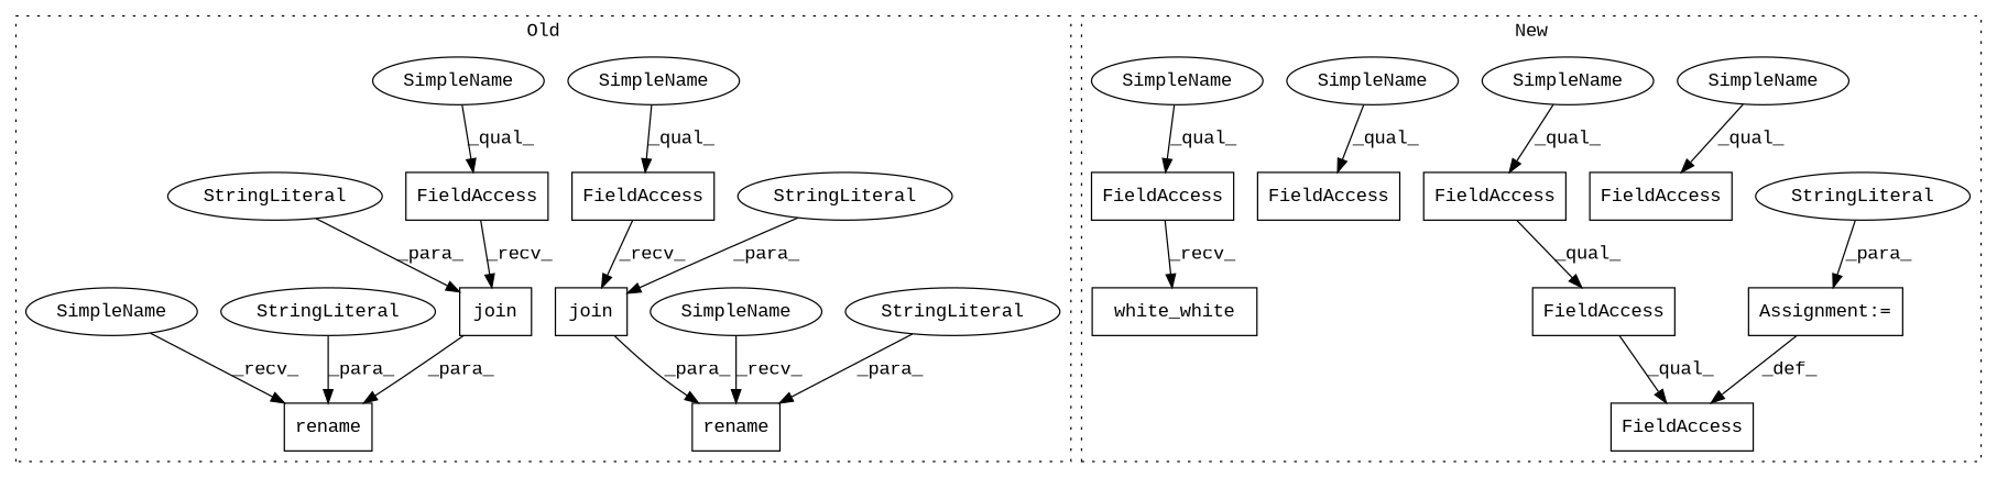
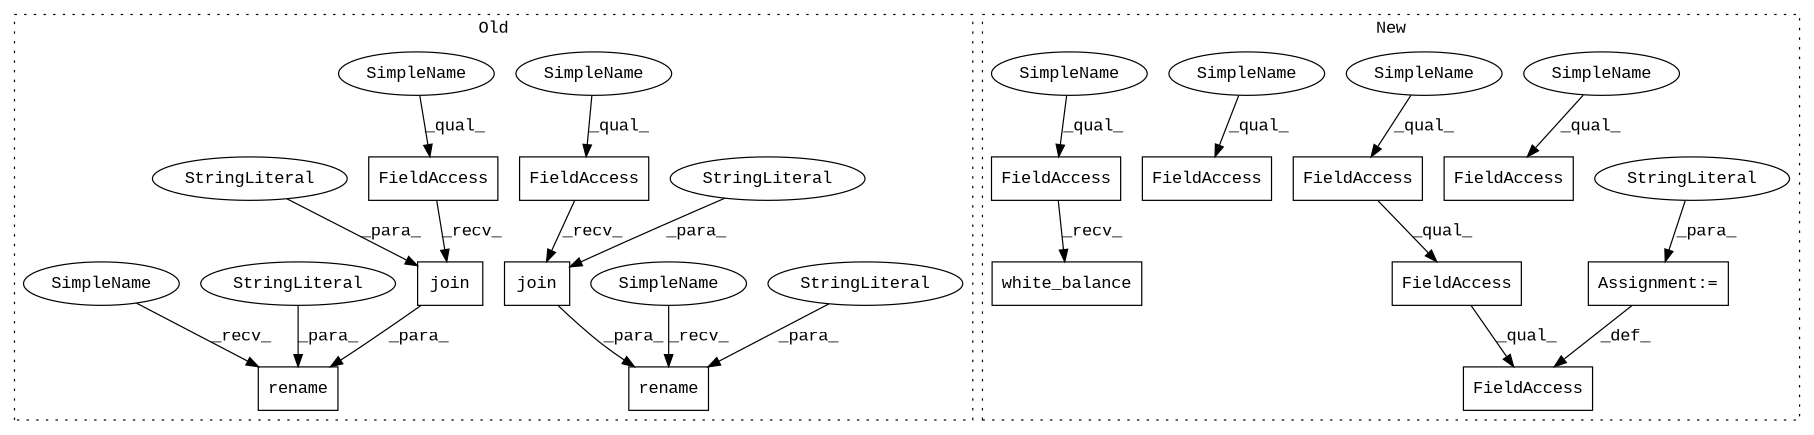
  digraph {
    fontname="Liberation Mono"
    node [a=22 l=7 s=72137 shape=box fontname="Liberation Mono"]
    edge [fontname="Liberation Mono"]
    n1 [a=32 l="5,1" label=join s="78642,78681"]
    n2 [a=32 l="7,1" label=rename s="78602,78682"]
    n3 [label=FieldAccess s=78634]
    n4 [a=32 l="7,1" label=rename s="78692,78764"]
    n5 [label=FieldAccess s=78720]
    n6 [a=32 l="5,1" label=join s="78728,78763"]
    n7 [a=45 l=20 label=StringLiteral s=78699 shape=ellipse]
    n8 [a=45 l=24 label=StringLiteral s=78609 shape=ellipse]
    n9 [a=45 l=20 label=StringLiteral s=78743 shape=ellipse]
    n10 [a=45 l=24 label=StringLiteral s=78657 shape=ellipse]
    n11 [a=42 l=2 label=SimpleName s=78599 shape=ellipse]
    n12 [a=42 l=2 label=SimpleName s=78689 shape=ellipse]
    n13 [a=42 l=2 label=SimpleName s=78720 shape=ellipse]
    n14 [a=42 l=2 label=SimpleName s=78634 shape=ellipse]
-   n15 [a=32 l="14,2" label=white_white s="72545,72613"]
+   n15 [a=32 l="14,2" label=white_balance s="72545,72613"]
    n16 [l=15 label=FieldAccess s=72529]
    n17 [l=15 label=FieldAccess]
    n18 [l=22 label=FieldAccess]
    n19 [l=28 label=FieldAccess]
    n20 [l=15 label=FieldAccess s=72323]
    n21 [l=15 label=FieldAccess s=72181]
    n22 [a=7 l=1 label="Assignment:=" s=72165]
    n23 [a=45 label=StringLiteral s=72166 shape=ellipse]
    n24 [a=42 label=SimpleName s=72181 shape=ellipse]
    n25 [a=42 label=SimpleName shape=ellipse]
    n26 [a=42 label=SimpleName s=72323 shape=ellipse]
    n27 [a=42 label=SimpleName s=72529 shape=ellipse]
    subgraph cluster_1 {
      label=Old
      style=dotted
      n1
      n2
      n3
      n4
      n5
      n6
      n7
      n8
      n9
      n10
      n11
      n12
      n13
      n14
    }
    subgraph cluster_2 {
      label=New
      style=dotted
      n15
      n16
      n17
      n18
      n19
      n20
      n21
      n22
      n23
      n24
      n25
      n26
      n27
    }
    n1 -> n2 [label=_para_]
    n3 -> n1 [label=_recv_]
    n5 -> n6 [label=_recv_]
    n6 -> n4 [label=_para_]
    n7 -> n4 [label=_para_]
    n8 -> n2 [label=_para_]
    n9 -> n6 [label=_para_]
    n10 -> n1 [label=_para_]
    n11 -> n2 [label=_recv_]
    n12 -> n4 [label=_recv_]
    n13 -> n5 [label=_qual_]
    n14 -> n3 [label=_qual_]
    n16 -> n15 [label=_recv_]
    n17 -> n18 [label=_qual_]
    n18 -> n19 [label=_qual_]
    n22 -> n19 [label=_def_]
    n23 -> n22 [label=_para_]
    n24 -> n21 [label=_qual_]
    n25 -> n17 [label=_qual_]
    n26 -> n20 [label=_qual_]
    n27 -> n16 [label=_qual_]
  }
